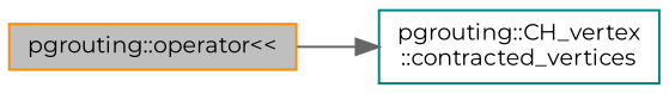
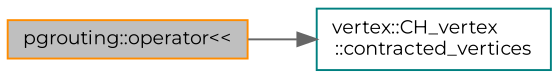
  digraph {
    rankdir=LR
    fontname=Montserrat
    node [fontname=Montserrat fontsize=10 shape=record style=filled]
    n1 [color=darkorange fillcolor=grey75 fontcolor=black height=0.2 label="pgrouting::operator\<\<" width=0.4]
-   n2 [color=teal fillcolor=white height=0.2 label="pgrouting::CH_vertex\l::contracted_vertices" width=0.4]
+   n2 [color=teal fillcolor=white height=0.2 label="vertex::CH_vertex\l::contracted_vertices" width=0.4]
    n1 -> n2 [color=gray40 fontname=Montserrat fontsize=10 labelfontname=Helvetica labelfontsize=10 style=solid]
  }
